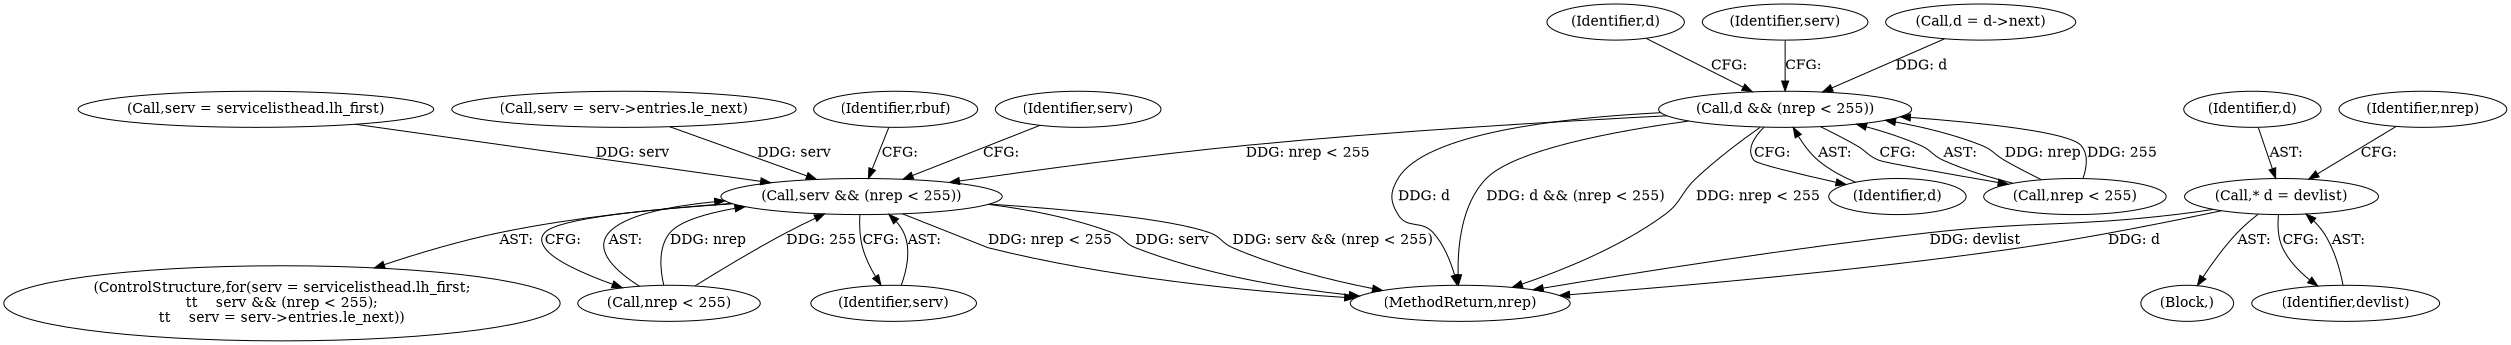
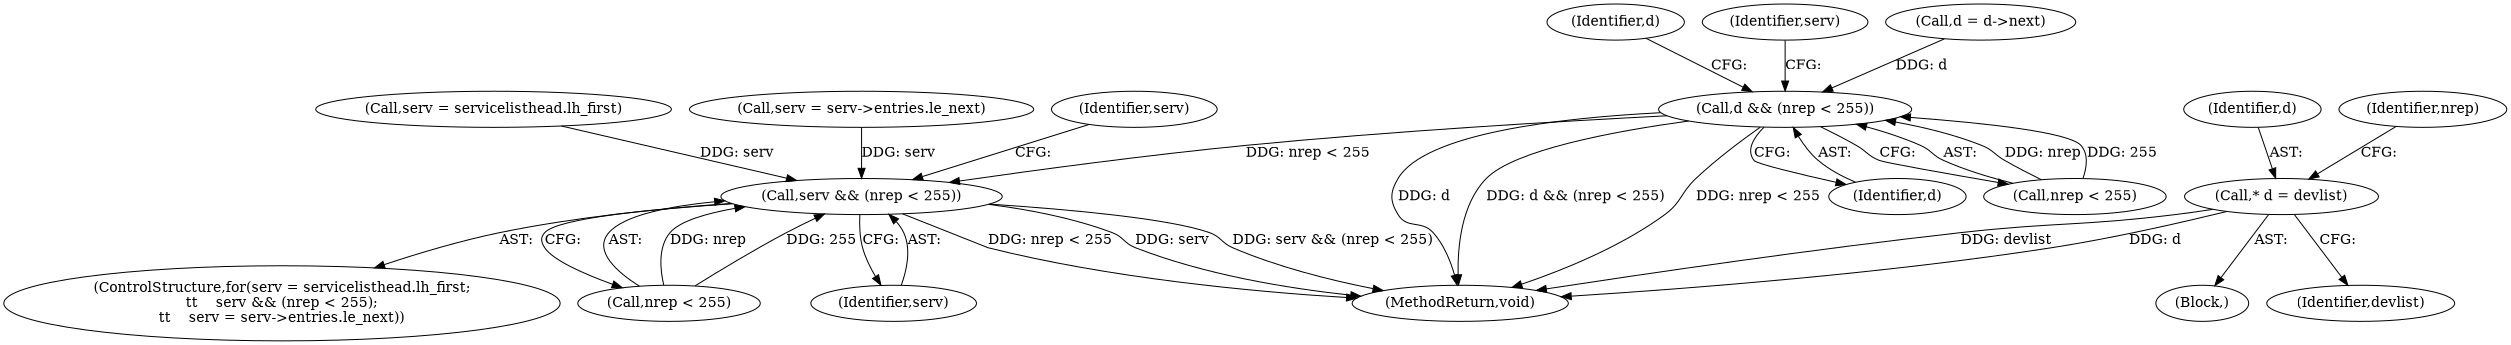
  digraph {
    n1 [label="(Call,* d = devlist)"]
    n2 [label="(Block,)"]
-   n3 [label="(MethodReturn,nrep)"]
+   n3 [label="(MethodReturn,void)"]
    n4 [label="(Identifier,devlist)"]
    n5 [label="(Call,d && (nrep < 255))"]
    n6 [label="(Call,serv && (nrep < 255))"]
    n7 [label="(Identifier,d)"]
    n8 [label="(Call,nrep < 255)"]
    n9 [label="(ControlStructure,for(serv = servicelisthead.lh_first;\n\t\t    serv && (nrep < 255);\n\t\t    serv = serv->entries.le_next))"]
    n10 [label="(Call,nrep < 255)"]
    n11 [label="(Identifier,serv)"]
    n12 [label="(Call,serv = servicelisthead.lh_first)"]
    n13 [label="(Call,serv = serv->entries.le_next)"]
    n14 [label="(Identifier,d)"]
-   n15 [label="(Identifier,rbuf)"]
    n16 [label="(Identifier,d)"]
    n17 [label="(Identifier,serv)"]
    n18 [label="(Identifier,nrep)"]
    n19 [label="(Identifier,serv)"]
    n20 [label="(Call,d = d->next)"]
    n1 -> n2 [label="AST: "]
    n1 -> n3 [label="DDG: devlist"]
    n1 -> n3 [label="DDG: d"]
    n1 -> n4 [label="CFG: "]
-   n4 -> n1 [label="AST: "]
    n5 -> n3 [label="DDG: d"]
    n5 -> n3 [label="DDG: d && (nrep < 255)"]
    n5 -> n3 [label="DDG: nrep < 255"]
    n5 -> n6 [label="DDG: nrep < 255"]
    n5 -> n7 [label="CFG: "]
    n5 -> n8 [label="CFG: "]
    n6 -> n3 [label="DDG: nrep < 255"]
    n6 -> n3 [label="DDG: serv"]
    n6 -> n3 [label="DDG: serv && (nrep < 255)"]
    n6 -> n9 [label="AST: "]
    n6 -> n10 [label="CFG: "]
    n6 -> n11 [label="CFG: "]
    n7 -> n5 [label="AST: "]
    n8 -> n5 [label="AST: "]
    n8 -> n5 [label="DDG: nrep"]
    n8 -> n5 [label="DDG: 255"]
    n10 -> n6 [label="AST: "]
    n10 -> n6 [label="DDG: nrep"]
    n10 -> n6 [label="DDG: 255"]
    n11 -> n6 [label="AST: "]
    n12 -> n6 [label="DDG: serv"]
    n13 -> n6 [label="DDG: serv"]
    n14 -> n5 [label="CFG: "]
-   n15 -> n6 [label="CFG: "]
    n16 -> n1 [label="AST: "]
    n17 -> n6 [label="CFG: "]
    n18 -> n1 [label="CFG: "]
    n19 -> n5 [label="CFG: "]
    n20 -> n5 [label="DDG: d"]
  }
